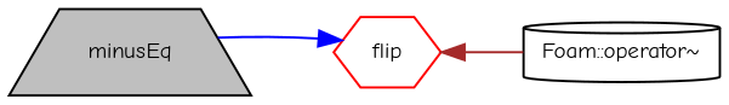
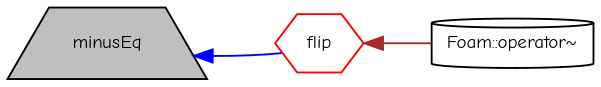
  digraph {
    fontname="Comic Neue"
    rankdir=LR
    node [color=black fontname="Comic Neue" fontsize=10]
    edge [dir=back fontname="Comic Neue" fontsize=10 labelfontname=Helvetica labelfontsize=10 style=solid]
    n1 [fillcolor=grey75 fontcolor=black height=0.2 label=minusEq shape=trapezium style=filled width=0.4]
    n2 [color=red height=0.2 label=flip shape=hexagon width=0.4]
    n3 [height=0.2 label="Foam::operator~" shape=cylinder width=0.4]
-   n2 -> n1 [color=blue]
+   n1 -> n2 [color=blue]
    n2 -> n3 [color=brown]
  }
